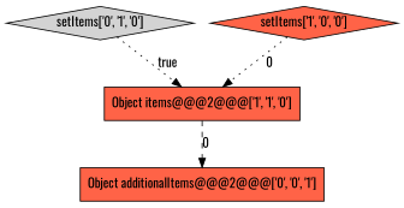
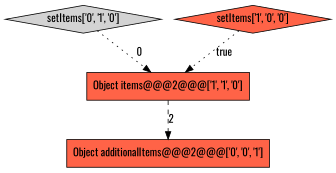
  digraph {
    fontname=Oswald
    node [fillcolor=tomato fontname=Oswald shape=diamond style=filled]
    edge [fontname=Oswald style=dotted]
    n1 [fillcolor=lightgray label="setItems['0', '1', '0']"]
    n2 [label="Object items@@@2@@@['1', '1', '0']" shape=box]
    n3 [label="Object additionalItems@@@2@@@['0', '0', '1']" shape=box]
    n4 [label="setItems['1', '0', '0']"]
-   n1 -> n2 [label=true]
-   n2 -> n3 [label=0 style=dashed]
-   n4 -> n2 [label=0]
+   n1 -> n2 [label=0]
+   n2 -> n3 [label=2 style=dashed]
+   n4 -> n2 [label=true]
  }
